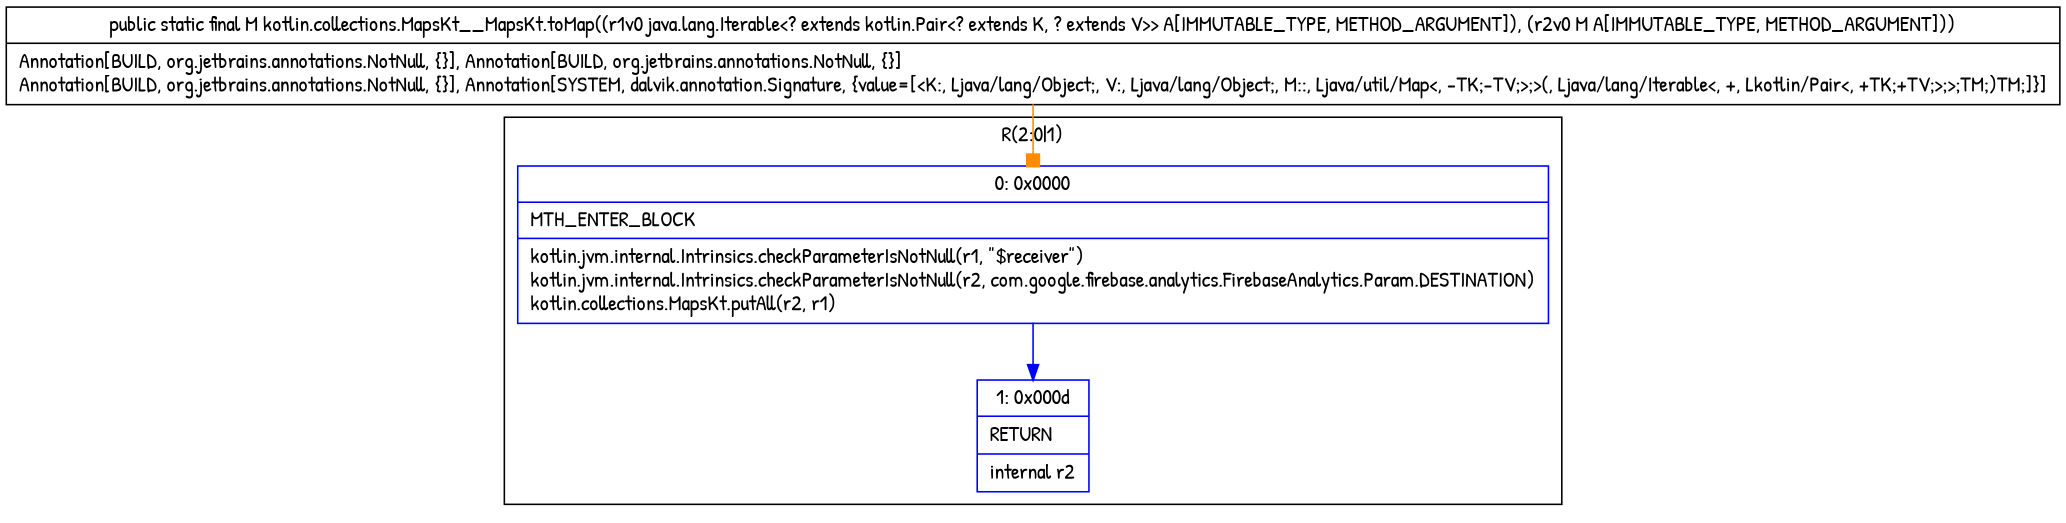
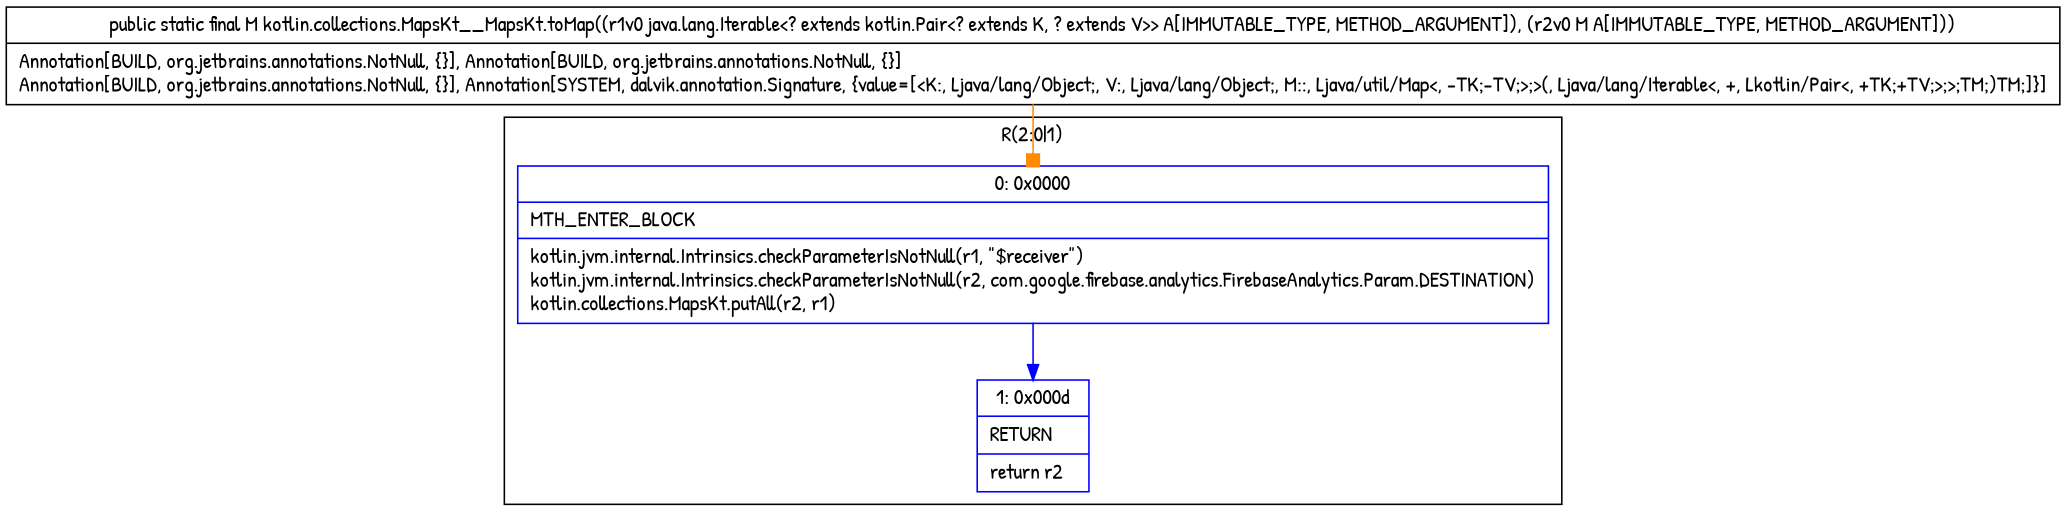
  digraph {
    fontname="Patrick Hand"
    node [color=blue shape=record fontname="Patrick Hand"]
    edge [fontname="Patrick Hand"]
    n1 [label="{0\:\ 0x0000|MTH_ENTER_BLOCK\l|kotlin.jvm.internal.Intrinsics.checkParameterIsNotNull(r1, \"$receiver\")\lkotlin.jvm.internal.Intrinsics.checkParameterIsNotNull(r2, com.google.firebase.analytics.FirebaseAnalytics.Param.DESTINATION)\lkotlin.collections.MapsKt.putAll(r2, r1)\l}"]
-   n2 [label="{1\:\ 0x000d|RETURN\l|internal r2\l}"]
+   n2 [label="{1\:\ 0x000d|RETURN\l|return r2\l}"]
    n3 [label="{public static final M kotlin.collections.MapsKt__MapsKt.toMap((r1v0 java.lang.Iterable\<? extends kotlin.Pair\<? extends K, ? extends V\>\> A[IMMUTABLE_TYPE, METHOD_ARGUMENT]), (r2v0 M A[IMMUTABLE_TYPE, METHOD_ARGUMENT]))  | Annotation[BUILD, org.jetbrains.annotations.NotNull, \{\}], Annotation[BUILD, org.jetbrains.annotations.NotNull, \{\}]\lAnnotation[BUILD, org.jetbrains.annotations.NotNull, \{\}], Annotation[SYSTEM, dalvik.annotation.Signature, \{value=[\<K:, Ljava\/lang\/Object;, V:, Ljava\/lang\/Object;, M::, Ljava\/util\/Map\<, \-TK;\-TV;\>;\>(, Ljava\/lang\/Iterable\<, +, Lkotlin\/Pair\<, +TK;+TV;\>;\>;TM;)TM;]\}]\l}" color=""]
    subgraph cluster_1 {
      label="R(2:0|1)"
      n1
      n2
    }
    n1 -> n2 [color=blue arrowhead=normal]
    n3 -> n1 [color=darkorange arrowhead=box]
  }
